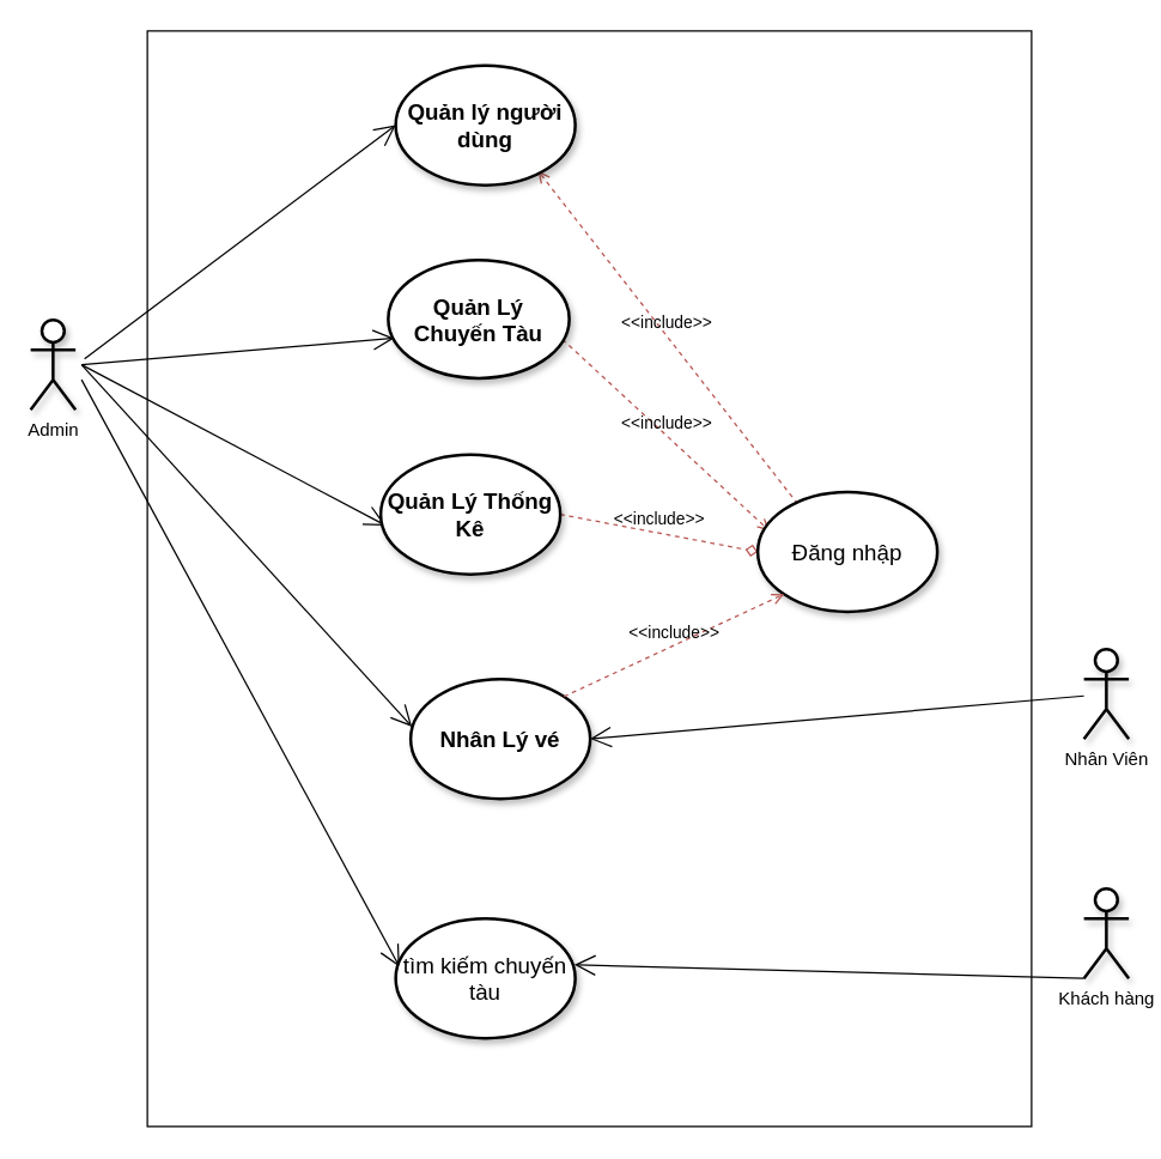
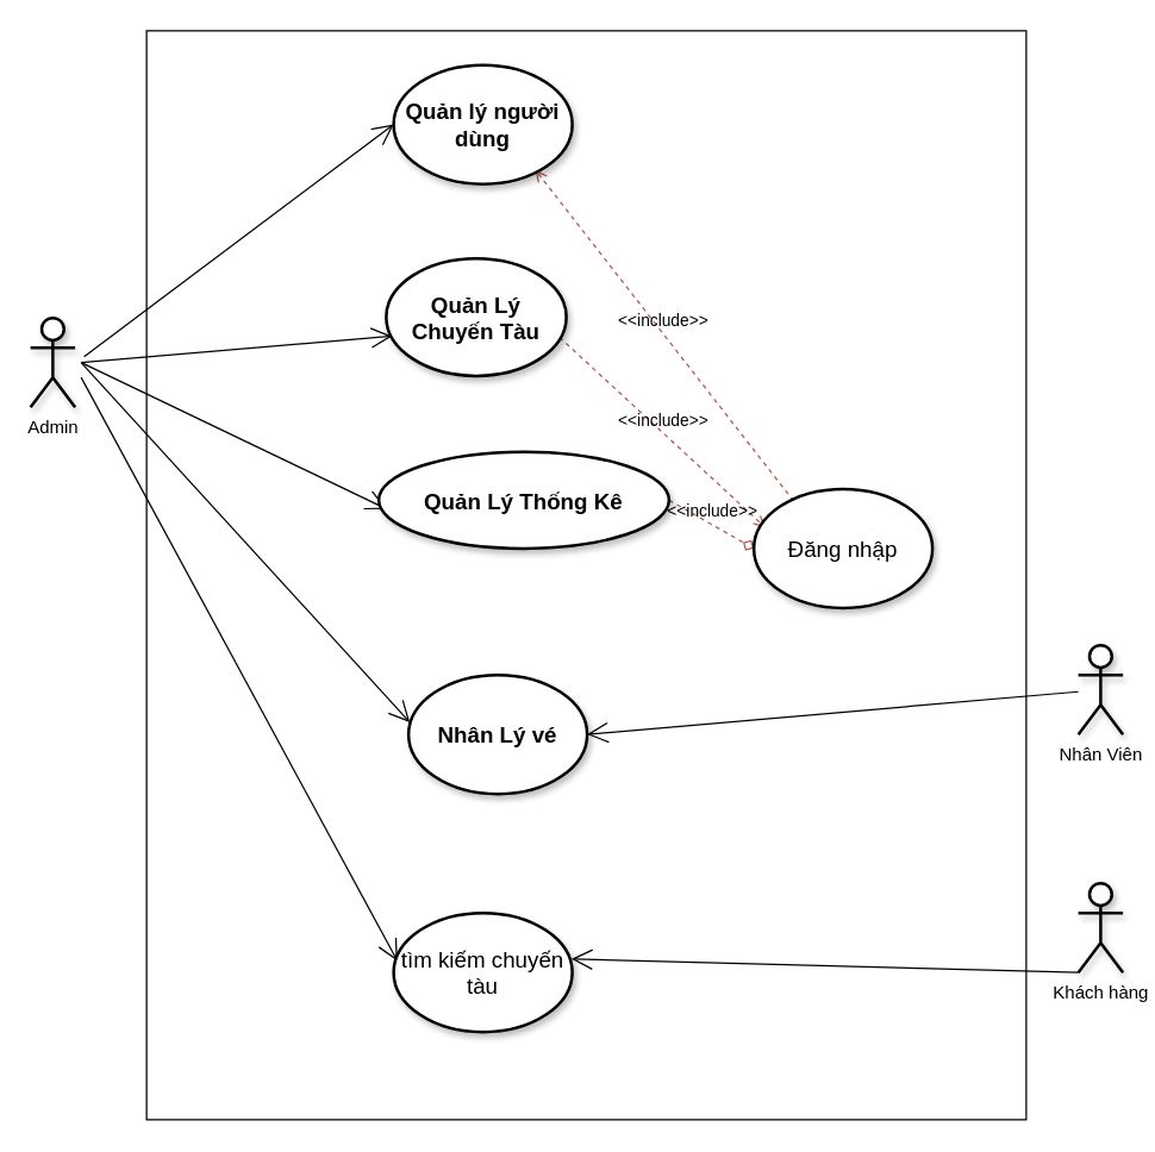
  <mxCell id="0" />
  <mxCell id="1" parent="0" />
  <mxCell id="2" value="" style="rounded=0;whiteSpace=wrap;html=1;" parent="1" vertex="1"><mxGeometry x="98" y="20" width="591" height="732" as="geometry" /></mxCell>
  <mxCell id="3" value="Admin" style="shape=umlActor;verticalLabelPosition=bottom;verticalAlign=top;html=1;strokeWidth=2;shadow=1;" parent="1" vertex="1"><mxGeometry x="20" y="213" width="30" height="60" as="geometry" /></mxCell>
  <mxCell id="4" value="Nhân Viên" style="shape=umlActor;verticalLabelPosition=bottom;verticalAlign=top;html=1;strokeWidth=2;shadow=1;" parent="1" vertex="1"><mxGeometry x="724" y="433" width="30" height="60" as="geometry" /></mxCell>
  <mxCell id="5" style="edgeStyle=orthogonalEdgeStyle;rounded=0;orthogonalLoop=1;jettySize=auto;html=1;exitX=0.5;exitY=1;exitDx=0;exitDy=0;" parent="1" edge="1"><mxGeometry relative="1" as="geometry"><mxPoint x="282" y="447" as="sourcePoint" /><mxPoint x="282" y="447" as="targetPoint" /></mxGeometry></mxCell>
  <mxCell id="6" value="" style="endArrow=open;endFill=1;endSize=12;html=1;rounded=0;entryX=0;entryY=0.5;entryDx=0;entryDy=0;" parent="1" target="19" edge="1"><mxGeometry width="160" relative="1" as="geometry"><mxPoint x="56" y="239" as="sourcePoint" /><mxPoint x="226" y="84" as="targetPoint" /></mxGeometry></mxCell>
  <mxCell id="7" value="" style="endArrow=open;endFill=1;endSize=12;html=1;rounded=0;entryX=0.033;entryY=0.662;entryDx=0;entryDy=0;entryPerimeter=0;" parent="1" target="16" edge="1"><mxGeometry width="160" relative="1" as="geometry"><mxPoint x="54" y="243" as="sourcePoint" /><mxPoint x="222" y="432" as="targetPoint" /></mxGeometry></mxCell>
  <mxCell id="8" value="" style="endArrow=open;endFill=1;endSize=12;html=1;rounded=0;entryX=0.028;entryY=0.593;entryDx=0;entryDy=0;entryPerimeter=0;" parent="1" target="15" edge="1"><mxGeometry width="160" relative="1" as="geometry"><mxPoint x="54" y="243" as="sourcePoint" /><mxPoint x="215" y="531" as="targetPoint" /></mxGeometry></mxCell>
  <mxCell id="9" value="" style="endArrow=open;endFill=1;endSize=12;html=1;rounded=0;exitX=0;exitY=1;exitDx=0;exitDy=0;exitPerimeter=0;entryX=0.995;entryY=0.387;entryDx=0;entryDy=0;entryPerimeter=0;" parent="1" source="10" target="17" edge="1"><mxGeometry width="160" relative="1" as="geometry"><mxPoint x="886" y="248" as="sourcePoint" /><mxPoint x="475" y="679" as="targetPoint" /></mxGeometry></mxCell>
  <mxCell id="10" value="Khách hàng" style="shape=umlActor;verticalLabelPosition=bottom;verticalAlign=top;html=1;strokeWidth=2;shadow=1;" parent="1" vertex="1"><mxGeometry x="724" y="593" width="30" height="60" as="geometry" /></mxCell>
  <mxCell id="11" value="&amp;lt;&amp;lt;include&amp;gt;&amp;gt;" style="html=1;verticalAlign=bottom;labelBackgroundColor=none;endArrow=open;endFill=0;dashed=1;rounded=0;fillColor=#f8cecc;strokeColor=#b85450;entryX=0.066;entryY=0.326;entryDx=0;entryDy=0;exitX=0.962;exitY=0.671;exitDx=0;exitDy=0;strokeWidth=1;entryPerimeter=0;exitPerimeter=0;" parent="1" source="16" target="18" edge="1"><mxGeometry x="0.004" width="160" relative="1" as="geometry"><mxPoint x="342" y="181" as="sourcePoint" /><mxPoint x="464" y="349" as="targetPoint" /><mxPoint as="offset" /></mxGeometry></mxCell>
  <mxCell id="12" value="&amp;lt;&amp;lt;include&amp;gt;&amp;gt;" style="html=1;verticalAlign=bottom;labelBackgroundColor=none;endArrow=open;endFill=0;dashed=1;rounded=0;fillColor=#f8cecc;strokeColor=#b85450;strokeWidth=1;exitX=0.223;exitY=0.102;exitDx=0;exitDy=0;exitPerimeter=0;entryX=0.793;entryY=0.881;entryDx=0;entryDy=0;entryPerimeter=0;" parent="1" source="18" target="19" edge="1"><mxGeometry x="0.004" width="160" relative="1" as="geometry"><mxPoint x="344" y="92" as="sourcePoint" /><mxPoint x="471.56" y="338.02" as="targetPoint" /><mxPoint as="offset" /></mxGeometry></mxCell>
  <mxCell id="13" value="&amp;lt;&amp;lt;include&amp;gt;&amp;gt;" style="html=1;verticalAlign=bottom;labelBackgroundColor=none;endArrow=diamond;endFill=0;dashed=1;rounded=0;fillColor=#f8cecc;strokeColor=#b85450;entryX=0;entryY=0.5;entryDx=0;entryDy=0;exitX=1;exitY=0.5;exitDx=0;exitDy=0;strokeWidth=1;" parent="1" source="15" target="18" edge="1"><mxGeometry x="0.004" width="160" relative="1" as="geometry"><mxPoint x="339" y="531" as="sourcePoint" /><mxPoint x="470.12" y="393.22" as="targetPoint" /><mxPoint as="offset" /></mxGeometry></mxCell>
  <mxCell id="14" value="" style="endArrow=open;endFill=1;endSize=12;html=1;rounded=0;entryX=0.021;entryY=0.404;entryDx=0;entryDy=0;entryPerimeter=0;" parent="1" target="17" edge="1"><mxGeometry width="160" relative="1" as="geometry"><mxPoint x="54" y="253" as="sourcePoint" /><mxPoint x="355" y="679" as="targetPoint" /></mxGeometry></mxCell>
- <mxCell id="15" value="&lt;span style=&quot;font-size: 15px; font-weight: 700;&quot;&gt;Quản Lý Thống Kê&lt;/span&gt;" style="ellipse;whiteSpace=wrap;html=1;shadow=1;strokeWidth=2;" parent="1" vertex="1"><mxGeometry x="254" y="303" width="120" height="80" as="geometry" /></mxCell>
+ <mxCell id="15" value="&lt;span style=&quot;font-size: 15px; font-weight: 700;&quot;&gt;Quản Lý Thống Kê&lt;/span&gt;" style="ellipse;whiteSpace=wrap;html=1;shadow=1;strokeWidth=2;" parent="1" vertex="1"><mxGeometry x="254" y="303" width="195" height="65" as="geometry" /></mxCell>
  <mxCell id="16" value="&lt;span style=&quot;font-size: 15px; font-weight: 700;&quot;&gt;Quản Lý Chuyến Tàu&lt;/span&gt;" style="ellipse;whiteSpace=wrap;html=1;shadow=1;strokeWidth=2;" parent="1" vertex="1"><mxGeometry x="259" y="173" width="121" height="79" as="geometry" /></mxCell>
  <mxCell id="17" value="&lt;span style=&quot;font-size: 15px;&quot;&gt;tìm kiếm chuyến tàu&lt;/span&gt;" style="ellipse;whiteSpace=wrap;html=1;shadow=1;strokeWidth=2;" parent="1" vertex="1"><mxGeometry x="264" y="613" width="120" height="80" as="geometry" /></mxCell>
  <mxCell id="18" value="&lt;span style=&quot;font-size: 15px;&quot;&gt;Đăng nhập&lt;/span&gt;" style="ellipse;whiteSpace=wrap;html=1;shadow=1;strokeWidth=2;" parent="1" vertex="1"><mxGeometry x="506" y="328" width="120" height="80" as="geometry" /></mxCell>
  <mxCell id="19" value="&lt;span style=&quot;font-size: 15px; font-weight: 700;&quot;&gt;Quản lý người dùng&lt;/span&gt;" style="ellipse;whiteSpace=wrap;html=1;shadow=1;strokeWidth=2;" parent="1" vertex="1"><mxGeometry x="264" y="43" width="120" height="80" as="geometry" /></mxCell>
  <mxCell id="20" value="&lt;span style=&quot;font-size: 15px; font-weight: 700;&quot;&gt;Nhân Lý vé&lt;/span&gt;" style="ellipse;whiteSpace=wrap;html=1;shadow=1;strokeWidth=2;" parent="1" vertex="1"><mxGeometry x="274" y="453" width="120" height="80" as="geometry" /></mxCell>
  <mxCell id="21" value="" style="endArrow=open;endFill=1;endSize=12;html=1;rounded=0;entryX=0.007;entryY=0.398;entryDx=0;entryDy=0;entryPerimeter=0;" parent="1" target="20" edge="1"><mxGeometry width="160" relative="1" as="geometry"><mxPoint x="54" y="243" as="sourcePoint" /><mxPoint x="267" y="360" as="targetPoint" /></mxGeometry></mxCell>
- <mxCell id="22" value="&amp;lt;&amp;lt;include&amp;gt;&amp;gt;" style="html=1;verticalAlign=bottom;labelBackgroundColor=none;endArrow=open;endFill=0;dashed=1;rounded=0;fillColor=#f8cecc;strokeColor=#b85450;entryX=0;entryY=1;entryDx=0;entryDy=0;exitX=1;exitY=0;exitDx=0;exitDy=0;strokeWidth=1;" parent="1" source="20" target="18" edge="1"><mxGeometry x="0.004" width="160" relative="1" as="geometry"><mxPoint x="384" y="353" as="sourcePoint" /><mxPoint x="524" y="402" as="targetPoint" /><mxPoint as="offset" /></mxGeometry></mxCell>
  <mxCell id="23" value="" style="endArrow=open;endFill=1;endSize=12;html=1;rounded=0;entryX=1;entryY=0.5;entryDx=0;entryDy=0;" parent="1" source="4" target="20" edge="1"><mxGeometry width="160" relative="1" as="geometry"><mxPoint x="64" y="253" as="sourcePoint" /><mxPoint x="285" y="495" as="targetPoint" /></mxGeometry></mxCell>
